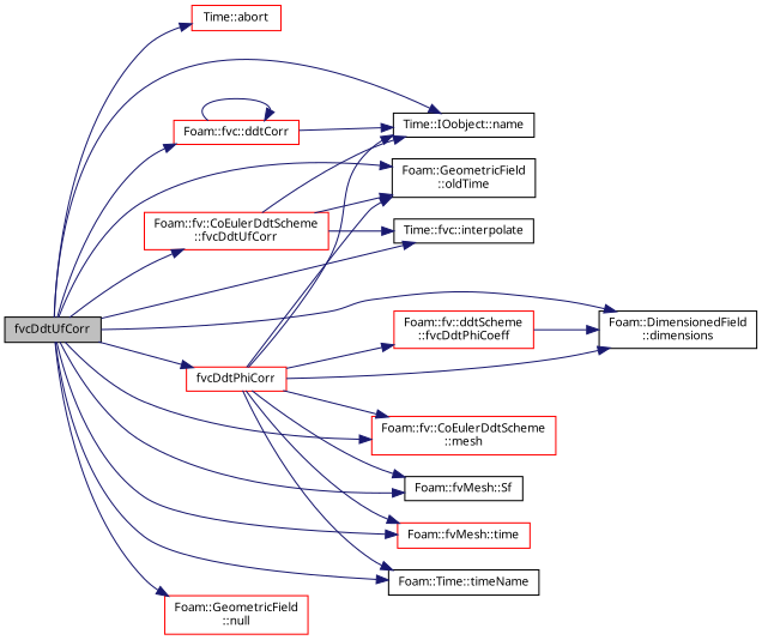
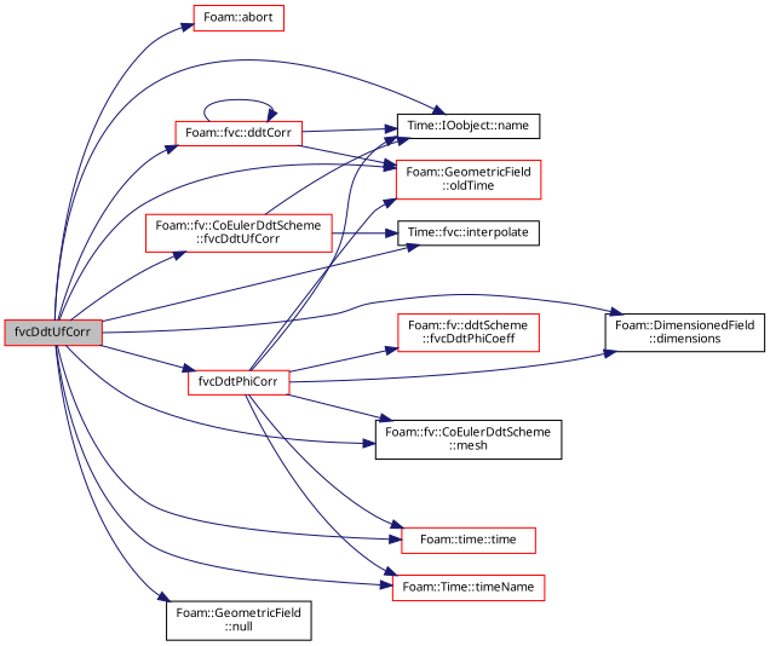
  digraph {
    fontname="Noto Sans"
    rankdir=LR
    node [color=black fontname="Noto Sans" fontsize=10 shape=record]
    edge [color=midnightblue fontname="Noto Sans" fontsize=10 labelfontname=Helvetica labelfontsize=10 style=solid]
-   n1 [fillcolor=grey75 fontcolor=black height=0.2 label=fvcDdtUfCorr style=filled width=0.4]
-   n2 [color=red height=0.2 label="Time::abort" width=0.4]
+   n1 [color=red fillcolor=grey75 fontcolor=black height=0.2 label=fvcDdtUfCorr style=filled width=0.4]
+   n2 [color=red height=0.2 label="Foam::abort" width=0.4]
    n3 [color=red height=0.2 label="Foam::fvc::ddtCorr" width=0.4]
    n4 [height=0.2 label="Time::IOobject::name" width=0.4]
    n5 [height=0.2 label="Foam::DimensionedField\l::dimensions" width=0.4]
    n6 [color=red height=0.2 label=fvcDdtPhiCorr width=0.4]
-   n7 [color=red height=0.2 label="Foam::fv::CoEulerDdtScheme\l::mesh" width=0.4]
-   n8 [height=0.2 label="Foam::GeometricField\l::oldTime" width=0.4]
-   n9 [height=0.2 label="Foam::fvMesh::Sf" width=0.4]
-   n10 [color=red height=0.2 label="Foam::fvMesh::time" width=0.4]
-   n11 [height=0.2 label="Foam::Time::timeName" width=0.4]
+   n7 [height=0.2 label="Foam::fv::CoEulerDdtScheme\l::mesh" width=0.4]
+   n8 [color=red height=0.2 label="Foam::GeometricField\l::oldTime" width=0.4]
+   n10 [color=red height=0.2 label="Foam::time::time" width=0.4]
+   n11 [color=red height=0.2 label="Foam::Time::timeName" width=0.4]
    n12 [color=red height=0.2 label="Foam::fv::CoEulerDdtScheme\l::fvcDdtUfCorr" width=0.4]
    n13 [height=0.2 label="Time::fvc::interpolate" width=0.4]
-   n14 [color=red height=0.2 label="Foam::GeometricField\l::null" width=0.4]
+   n14 [height=0.2 label="Foam::GeometricField\l::null" width=0.4]
    n15 [color=red height=0.2 label="Foam::fv::ddtScheme\l::fvcDdtPhiCoeff" width=0.4]
    n1 -> n2
    n1 -> n3
    n1 -> n4
    n1 -> n5
    n1 -> n6
    n1 -> n7
    n1 -> n8
-   n1 -> n9
    n1 -> n10
    n1 -> n11
    n1 -> n12
    n1 -> n13
    n1 -> n14
    n3 -> n3
    n3 -> n4
    n6 -> n4
    n6 -> n5
    n6 -> n7
    n6 -> n8
-   n6 -> n9
    n6 -> n10
    n6 -> n11
    n6 -> n15
    n12 -> n4
-   n12 -> n8
+   n3 -> n8
    n12 -> n13
-   n15 -> n5
  }
